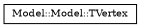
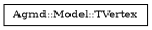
  digraph {
    rankdir=TB
    fontname="DejaVu Serif"
-   n1 [color=black fillcolor=white fontname="DejaVu Serif" fontsize=10 height=0.2 label="Model::Model::TVertex" shape=record style=filled width=0.4]
+   n1 [color=black fillcolor=white fontname="DejaVu Serif" fontsize=10 height=0.2 label="Agmd::Model::TVertex" shape=record style=filled width=0.4]
  }
